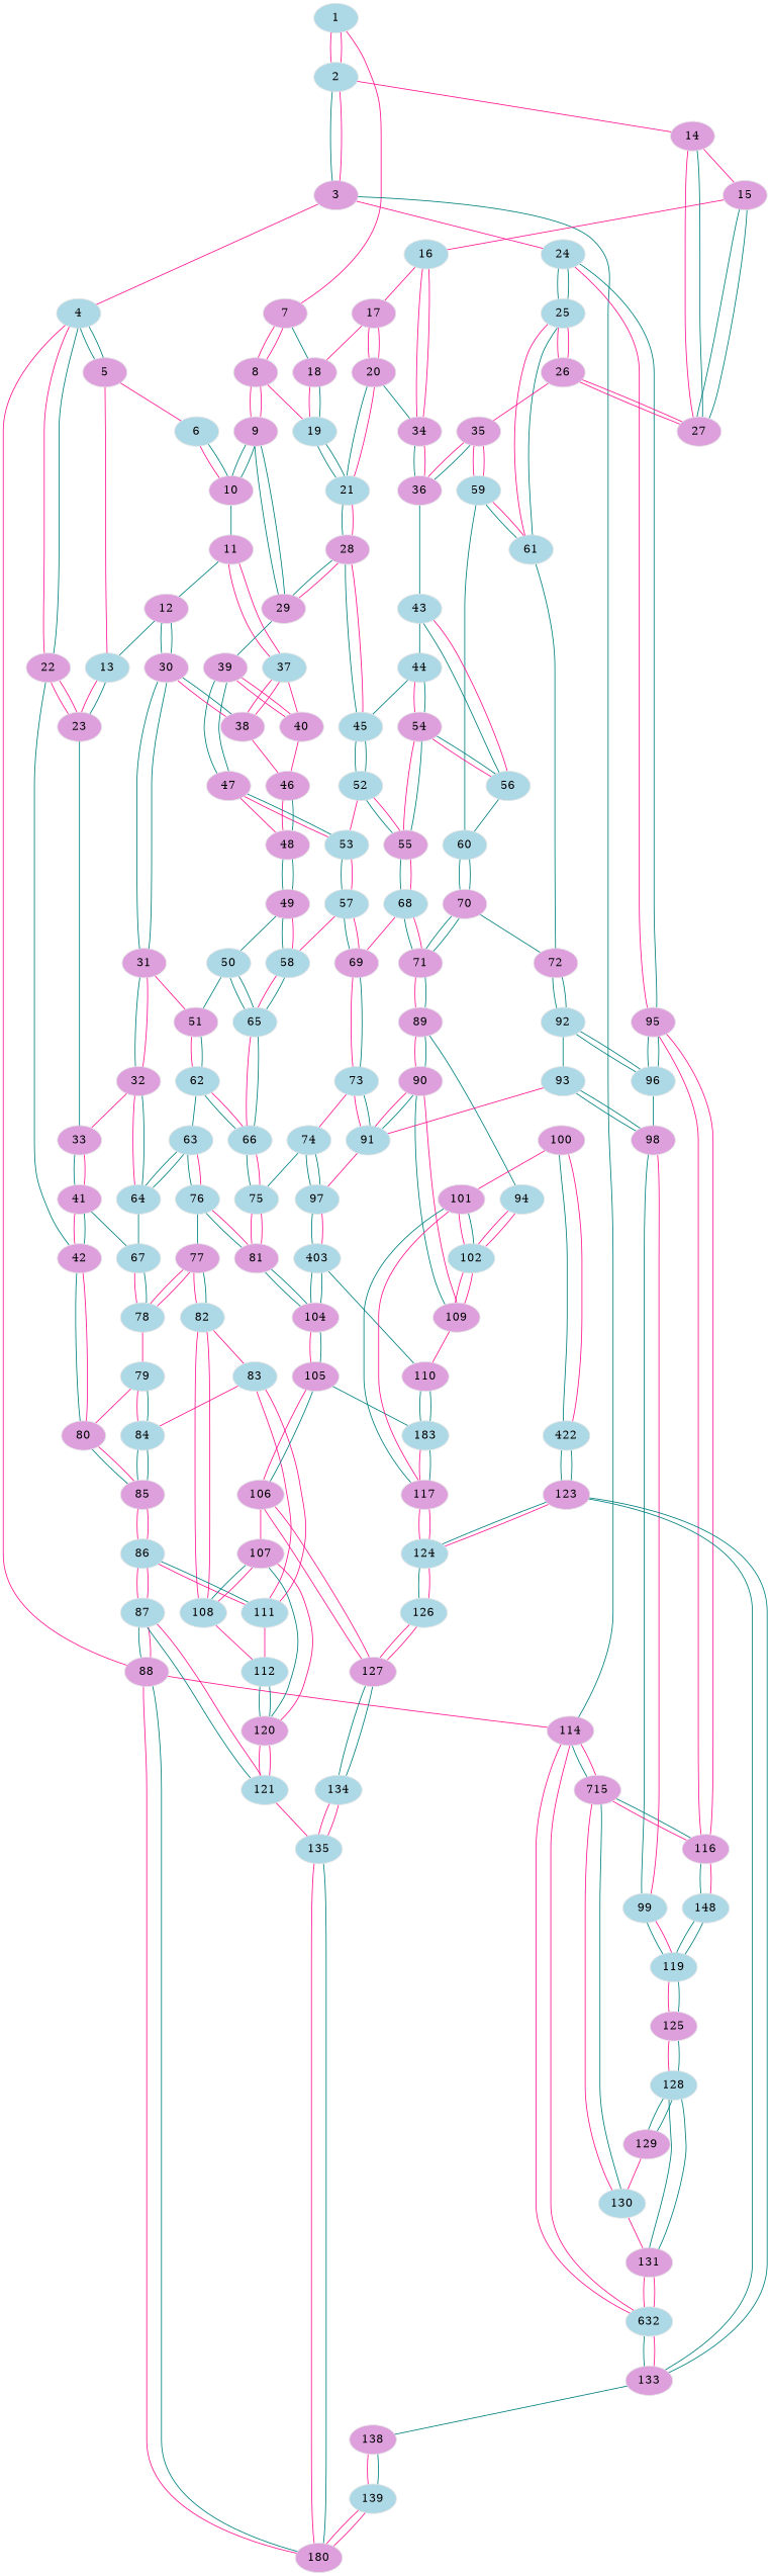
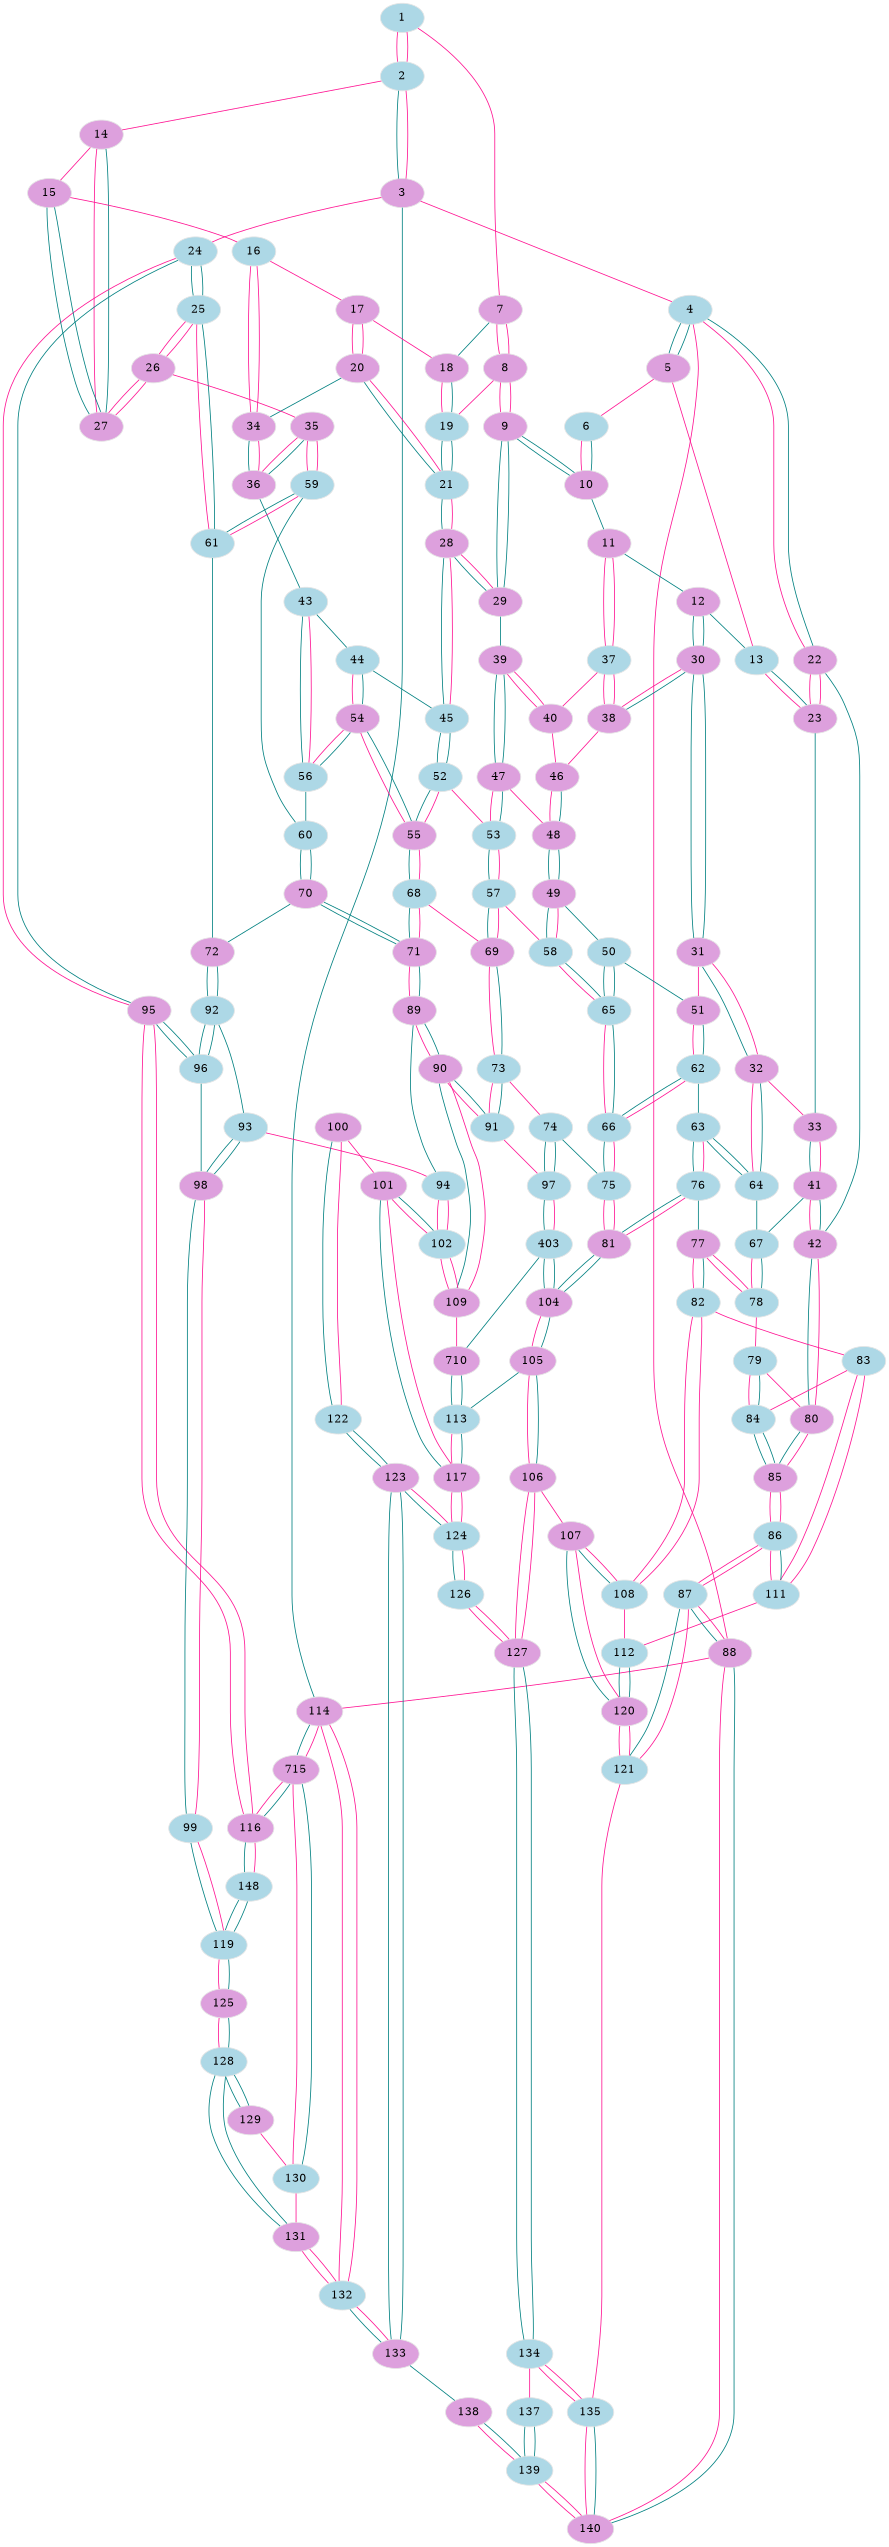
  graph {
    node [color=gray90 fillcolor=plum style=filled]
    edge [color=deeppink]
    1 [fillcolor=lightblue]
    2 [fillcolor=lightblue]
    7
    3
    14
    8
    18
    4 [fillcolor=lightblue]
    24 [fillcolor=lightblue]
    114
    15
    27
    5
    22
    88
    25 [fillcolor=lightblue]
    95
    n18 [label=715]
-   132 [fillcolor=lightblue label=632]
+   132 [fillcolor=lightblue]
    6 [fillcolor=lightblue]
    13 [fillcolor=lightblue]
    23
    42
-   140 [label=180]
+   140
    10
    11
    9
    19 [fillcolor=lightblue]
    29
    21 [fillcolor=lightblue]
    39
    12
    37 [fillcolor=lightblue]
    30
    38
    40
    31
    33
    16 [fillcolor=lightblue]
    17
    34
    20
    36
    28
    45 [fillcolor=lightblue]
    80
    41
    26
    61 [fillcolor=lightblue]
    96 [fillcolor=lightblue]
    116
    35
    72
    59 [fillcolor=lightblue]
    52 [fillcolor=lightblue]
    47
    32
    51
    46
    64 [fillcolor=lightblue]
    62 [fillcolor=lightblue]
    67 [fillcolor=lightblue]
    43 [fillcolor=lightblue]
    60 [fillcolor=lightblue]
    44 [fillcolor=lightblue]
    56 [fillcolor=lightblue]
    48
    53 [fillcolor=lightblue]
    78 [fillcolor=lightblue]
    85
    54
    55
    49
    57 [fillcolor=lightblue]
    50 [fillcolor=lightblue]
    58 [fillcolor=lightblue]
    65 [fillcolor=lightblue]
    66 [fillcolor=lightblue]
    63 [fillcolor=lightblue]
    68 [fillcolor=lightblue]
    69
    71
    70
    73 [fillcolor=lightblue]
    92 [fillcolor=lightblue]
    76 [fillcolor=lightblue]
    75 [fillcolor=lightblue]
    81
    77
    79 [fillcolor=lightblue]
    89
    74 [fillcolor=lightblue]
    91 [fillcolor=lightblue]
    90
    94 [fillcolor=lightblue]
    93 [fillcolor=lightblue]
    97 [fillcolor=lightblue]
    n98 [fillcolor=lightblue label=403]
    104
    82 [fillcolor=lightblue]
    83 [fillcolor=lightblue]
    108 [fillcolor=lightblue]
    84 [fillcolor=lightblue]
    86 [fillcolor=lightblue]
    105
    111 [fillcolor=lightblue]
    112 [fillcolor=lightblue]
    87 [fillcolor=lightblue]
    121 [fillcolor=lightblue]
    135 [fillcolor=lightblue]
    109
    102 [fillcolor=lightblue]
-   110
+   110 [label=710]
    98
    99 [fillcolor=lightblue]
    n116 [fillcolor=lightblue label=148]
    119 [fillcolor=lightblue]
    100
    101
-   122 [fillcolor=lightblue label=422]
+   122 [fillcolor=lightblue]
    125
    117
    123
    124 [fillcolor=lightblue]
-   113 [fillcolor=lightblue label=183]
+   113 [fillcolor=lightblue]
    106
    107
    127
    120
    134 [fillcolor=lightblue]
    130 [fillcolor=lightblue]
    133
    131
    126 [fillcolor=lightblue]
    128 [fillcolor=lightblue]
    138
    129
+   137 [fillcolor=lightblue]
    139 [fillcolor=lightblue]
    1 -- 2
    1 -- 2
    1 -- 7
    2 -- 3 [color=teal]
    2 -- 3
    2 -- 14
    7 -- 8
    7 -- 8
    7 -- 18 [color=teal]
    3 -- 4
    3 -- 24
    3 -- 114 [color=teal]
    14 -- 15
    14 -- 27
    14 -- 27 [color=teal]
    8 -- 9
    8 -- 9
    8 -- 19
    18 -- 19
    18 -- 19 [color=teal]
    4 -- 5 [color=teal]
    4 -- 5 [color=teal]
    4 -- 22
    4 -- 22 [color=teal]
    4 -- 88
    24 -- 25 [color=teal]
    24 -- 25 [color=teal]
    24 -- 95
    24 -- 95 [color=teal]
    114 -- n18 [color=teal]
    114 -- n18
    114 -- 132
    114 -- 132
    15 -- 27 [color=teal]
    15 -- 27 [color=teal]
    15 -- 16
    5 -- 6
    5 -- 13
    22 -- 23
    22 -- 23
    22 -- 42 [color=teal]
    88 -- 114
    88 -- 140
    88 -- 140 [color=teal]
    25 -- 26
    25 -- 26
    25 -- 61
    25 -- 61 [color=teal]
    95 -- 96 [color=teal]
    95 -- 96 [color=teal]
    95 -- 116
    95 -- 116
    n18 -- 116
    n18 -- 116 [color=teal]
    n18 -- 130
    n18 -- 130 [color=teal]
    132 -- 133 [color=teal]
    132 -- 133
    6 -- 10
    6 -- 10 [color=teal]
    13 -- 23
    13 -- 23 [color=teal]
    23 -- 33 [color=teal]
    42 -- 80 [color=teal]
    42 -- 80
    10 -- 11 [color=teal]
    11 -- 12 [color=teal]
    11 -- 37
    11 -- 37
    9 -- 10 [color=teal]
    9 -- 10 [color=teal]
    9 -- 29 [color=teal]
    9 -- 29 [color=teal]
    19 -- 21 [color=teal]
    19 -- 21 [color=teal]
    29 -- 39 [color=teal]
    21 -- 28 [color=teal]
    21 -- 28
    39 -- 40
    39 -- 40
    39 -- 47 [color=teal]
    39 -- 47 [color=teal]
    12 -- 13 [color=teal]
    12 -- 30 [color=teal]
    12 -- 30 [color=teal]
    37 -- 38
    37 -- 38
    37 -- 40
    30 -- 38
    30 -- 38 [color=teal]
    30 -- 31 [color=teal]
    30 -- 31 [color=teal]
    38 -- 46
    40 -- 46
    31 -- 32 [color=teal]
    31 -- 32
    31 -- 51
    33 -- 41 [color=teal]
    33 -- 41
    16 -- 17
    16 -- 34
    16 -- 34
    17 -- 18
    17 -- 20
    17 -- 20
    34 -- 36 [color=teal]
    34 -- 36
    20 -- 21 [color=teal]
    20 -- 21
    20 -- 34 [color=teal]
    36 -- 43 [color=teal]
    28 -- 29 [color=teal]
    28 -- 29
    28 -- 45 [color=teal]
    28 -- 45
    45 -- 52 [color=teal]
    45 -- 52 [color=teal]
    80 -- 85 [color=teal]
    80 -- 85
    41 -- 42
    41 -- 42 [color=teal]
    41 -- 67 [color=teal]
    26 -- 27
    26 -- 27
    26 -- 35
    61 -- 72 [color=teal]
    96 -- 98 [color=teal]
    116 -- n116 [color=teal]
    116 -- n116
    35 -- 36
    35 -- 36 [color=teal]
    35 -- 59
    35 -- 59
    72 -- 92 [color=teal]
    72 -- 92 [color=teal]
    59 -- 61 [color=teal]
    59 -- 61
    59 -- 60 [color=teal]
    52 -- 53
    52 -- 55 [color=teal]
    52 -- 55
    47 -- 48
    47 -- 53
    47 -- 53 [color=teal]
    32 -- 33
    32 -- 64
    32 -- 64 [color=teal]
    51 -- 62
    51 -- 62 [color=teal]
    46 -- 48
    46 -- 48 [color=teal]
    64 -- 67 [color=teal]
    62 -- 66 [color=teal]
    62 -- 66
    62 -- 63 [color=teal]
    67 -- 78
    67 -- 78 [color=teal]
    43 -- 44 [color=teal]
    43 -- 56 [color=teal]
    43 -- 56
    60 -- 70 [color=teal]
    60 -- 70 [color=teal]
    44 -- 45 [color=teal]
    44 -- 54
    44 -- 54 [color=teal]
    56 -- 60 [color=teal]
    48 -- 49 [color=teal]
    48 -- 49 [color=teal]
    53 -- 57 [color=teal]
    53 -- 57
    78 -- 79
    85 -- 86
    85 -- 86
    54 -- 56
    54 -- 56 [color=teal]
    54 -- 55
    54 -- 55 [color=teal]
    55 -- 68 [color=teal]
    55 -- 68
    49 -- 50 [color=teal]
    49 -- 58 [color=teal]
    49 -- 58
    57 -- 58
    57 -- 69 [color=teal]
    57 -- 69
    50 -- 51 [color=teal]
    50 -- 65 [color=teal]
    50 -- 65 [color=teal]
    58 -- 65
    58 -- 65 [color=teal]
    65 -- 66
    65 -- 66 [color=teal]
    66 -- 75 [color=teal]
    66 -- 75
    63 -- 64 [color=teal]
    63 -- 64 [color=teal]
    63 -- 76 [color=teal]
    63 -- 76
    68 -- 69
    68 -- 71 [color=teal]
    68 -- 71
    69 -- 73
    69 -- 73 [color=teal]
    71 -- 89
    71 -- 89 [color=teal]
    70 -- 72 [color=teal]
    70 -- 71 [color=teal]
    70 -- 71 [color=teal]
    73 -- 74
    73 -- 91
    73 -- 91 [color=teal]
    92 -- 96 [color=teal]
    92 -- 96 [color=teal]
    92 -- 93 [color=teal]
    76 -- 81 [color=teal]
    76 -- 81
    76 -- 77 [color=teal]
    75 -- 81
    75 -- 81
    81 -- 104 [color=teal]
    81 -- 104 [color=teal]
    77 -- 78
    77 -- 78
    77 -- 82
    77 -- 82 [color=teal]
    79 -- 80
    79 -- 84
    79 -- 84 [color=teal]
    89 -- 90
    89 -- 90 [color=teal]
    89 -- 94 [color=teal]
    74 -- 75 [color=teal]
    74 -- 97 [color=teal]
    74 -- 97 [color=teal]
    91 -- 97
    90 -- 91
    90 -- 91 [color=teal]
    90 -- 109 [color=teal]
    90 -- 109
    94 -- 102
    94 -- 102
-   93 -- 91
+   93 -- 94
    93 -- 98 [color=teal]
    93 -- 98 [color=teal]
    97 -- n98 [color=teal]
    97 -- n98
    n98 -- 104 [color=teal]
    n98 -- 104 [color=teal]
    n98 -- 110 [color=teal]
    104 -- 105
    104 -- 105 [color=teal]
    82 -- 83
    82 -- 108
    82 -- 108
    83 -- 84
    83 -- 111
    83 -- 111
    108 -- 112
    84 -- 85 [color=teal]
    84 -- 85 [color=teal]
    86 -- 111
    86 -- 111 [color=teal]
    86 -- 87
    86 -- 87
    105 -- 113 [color=teal]
    105 -- 106
    105 -- 106 [color=teal]
    111 -- 112
    112 -- 120 [color=teal]
    112 -- 120 [color=teal]
    87 -- 88 [color=teal]
    87 -- 88
    87 -- 121 [color=teal]
    87 -- 121
    121 -- 135
    135 -- 140
    135 -- 140 [color=teal]
    109 -- 110
    102 -- 109
    102 -- 109
    110 -- 113 [color=teal]
    110 -- 113 [color=teal]
    98 -- 99 [color=teal]
    98 -- 99
    99 -- 119 [color=teal]
    99 -- 119
    n116 -- 119 [color=teal]
    n116 -- 119 [color=teal]
    119 -- 125
    119 -- 125 [color=teal]
    100 -- 101
    100 -- 122 [color=teal]
    100 -- 122
    101 -- 102
    101 -- 102 [color=teal]
    101 -- 117 [color=teal]
    101 -- 117
    122 -- 123 [color=teal]
    122 -- 123 [color=teal]
    125 -- 128
    125 -- 128 [color=teal]
    117 -- 124
    117 -- 124
    123 -- 124 [color=teal]
    123 -- 124
    123 -- 133 [color=teal]
    123 -- 133 [color=teal]
    124 -- 126 [color=teal]
    124 -- 126
    113 -- 117
    113 -- 117 [color=teal]
    106 -- 107
    106 -- 127
    106 -- 127
    107 -- 108 [color=teal]
    107 -- 108
    107 -- 120 [color=teal]
    107 -- 120
    127 -- 134 [color=teal]
    127 -- 134 [color=teal]
    120 -- 121
    120 -- 121
    134 -- 135
    134 -- 135
+   134 -- 137
    130 -- 131
    133 -- 138 [color=teal]
    131 -- 132
    131 -- 132
    126 -- 127
    126 -- 127
    128 -- 131 [color=teal]
    128 -- 131 [color=teal]
    128 -- 129 [color=teal]
    128 -- 129 [color=teal]
    138 -- 139
    138 -- 139 [color=teal]
    129 -- 130
+   137 -- 139 [color=teal]
+   137 -- 139 [color=teal]
    139 -- 140
    139 -- 140
  }
